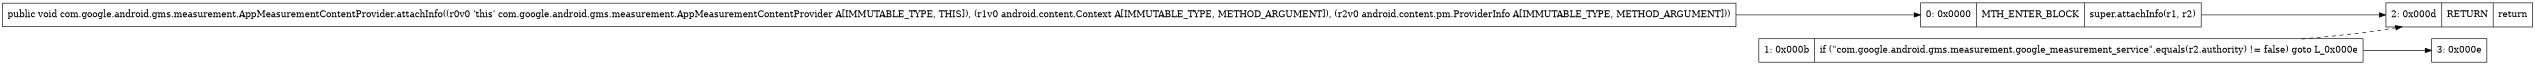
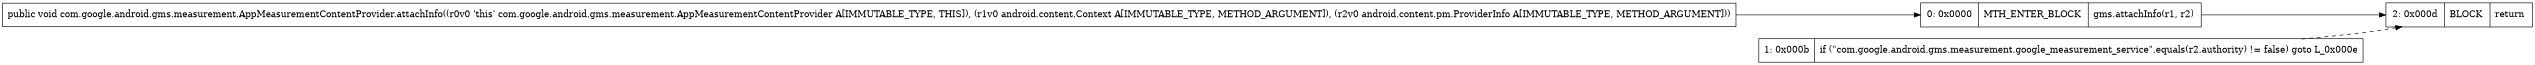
  digraph {
    rankdir=LR
    node [shape=record]
-   n1 [label="{0\:\ 0x0000|MTH_ENTER_BLOCK\l|super.attachInfo(r1, r2)\l}"]
-   n2 [label="{2\:\ 0x000d|RETURN\l|return\l}"]
+   n1 [label="{0\:\ 0x0000|MTH_ENTER_BLOCK\l|gms.attachInfo(r1, r2)\l}"]
+   n2 [label="{2\:\ 0x000d|BLOCK\l|return\l}"]
    n3 [label="{1\:\ 0x000b|if (\"com.google.android.gms.measurement.google_measurement_service\".equals(r2.authority) != false) goto L_0x000e\l}"]
-   n4 [label="{3\:\ 0x000e}"]
    n5 [label="{public void com.google.android.gms.measurement.AppMeasurementContentProvider.attachInfo((r0v0 'this' com.google.android.gms.measurement.AppMeasurementContentProvider A[IMMUTABLE_TYPE, THIS]), (r1v0 android.content.Context A[IMMUTABLE_TYPE, METHOD_ARGUMENT]), (r2v0 android.content.pm.ProviderInfo A[IMMUTABLE_TYPE, METHOD_ARGUMENT])) }"]
    n1 -> n2
    n3 -> n2 [style=dashed]
-   n3 -> n4
    n5 -> n1
  }
